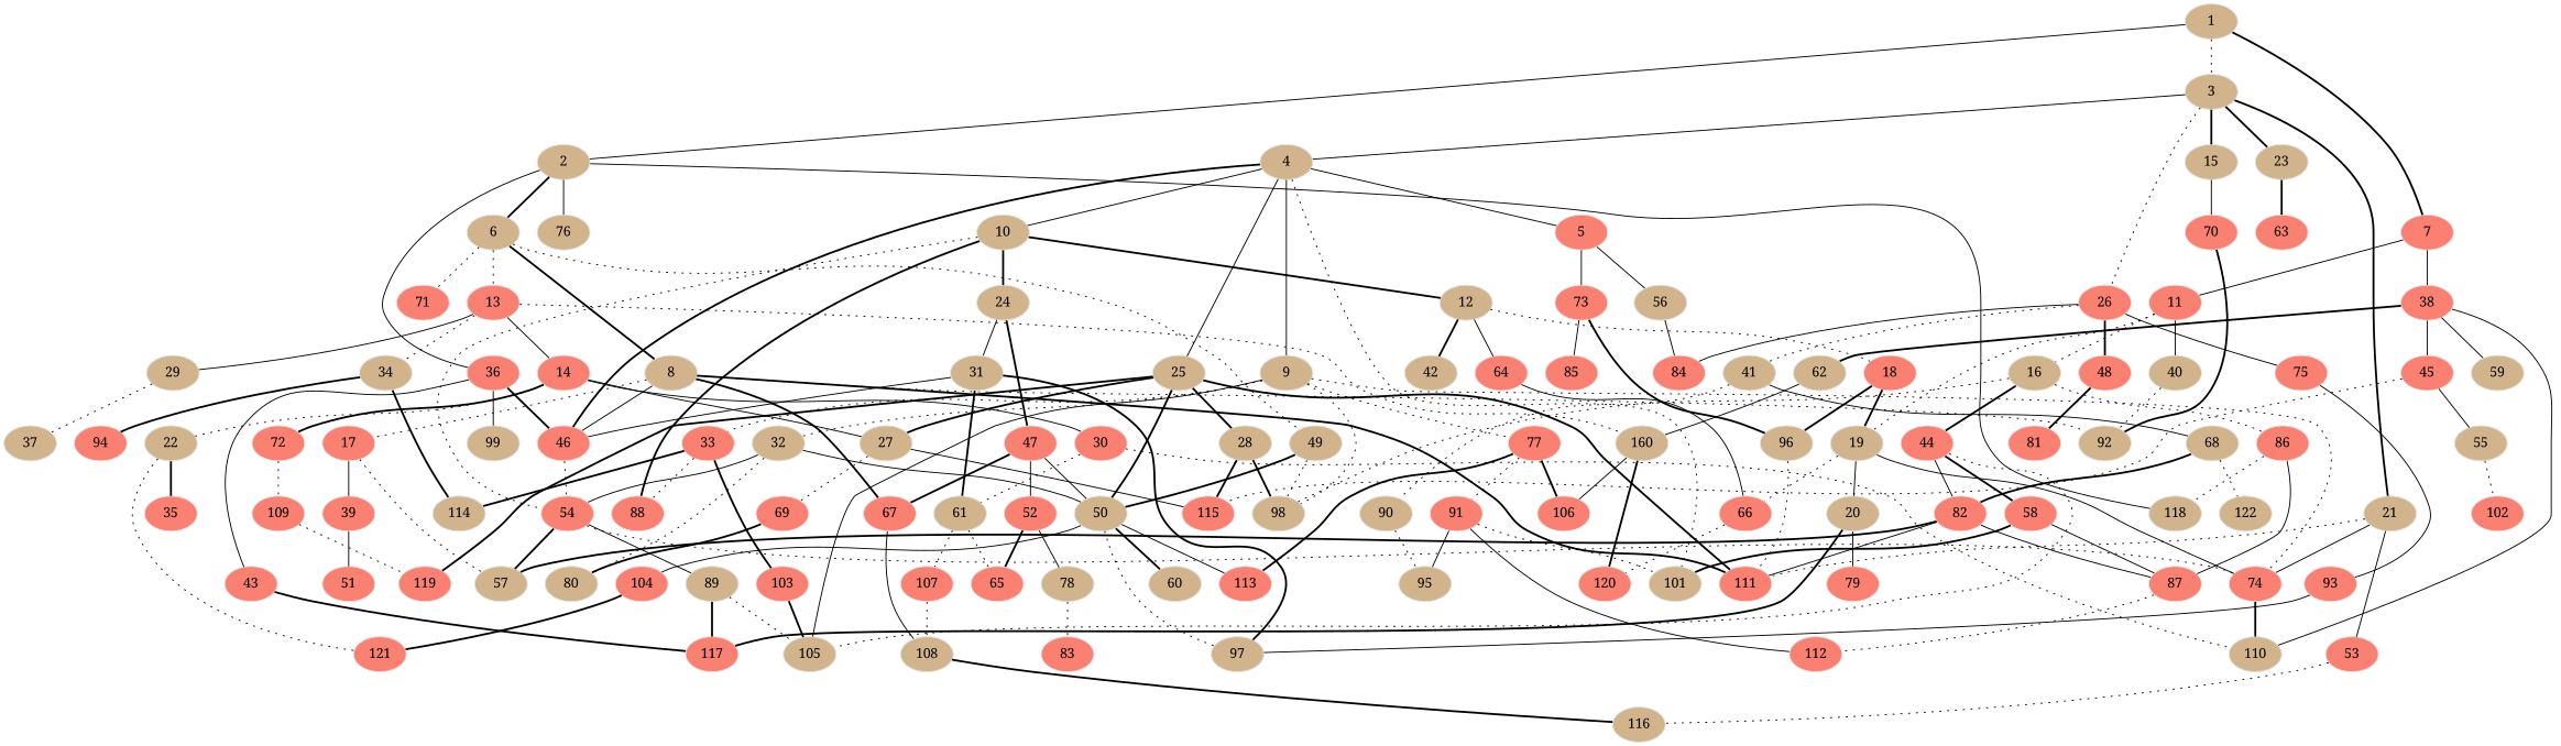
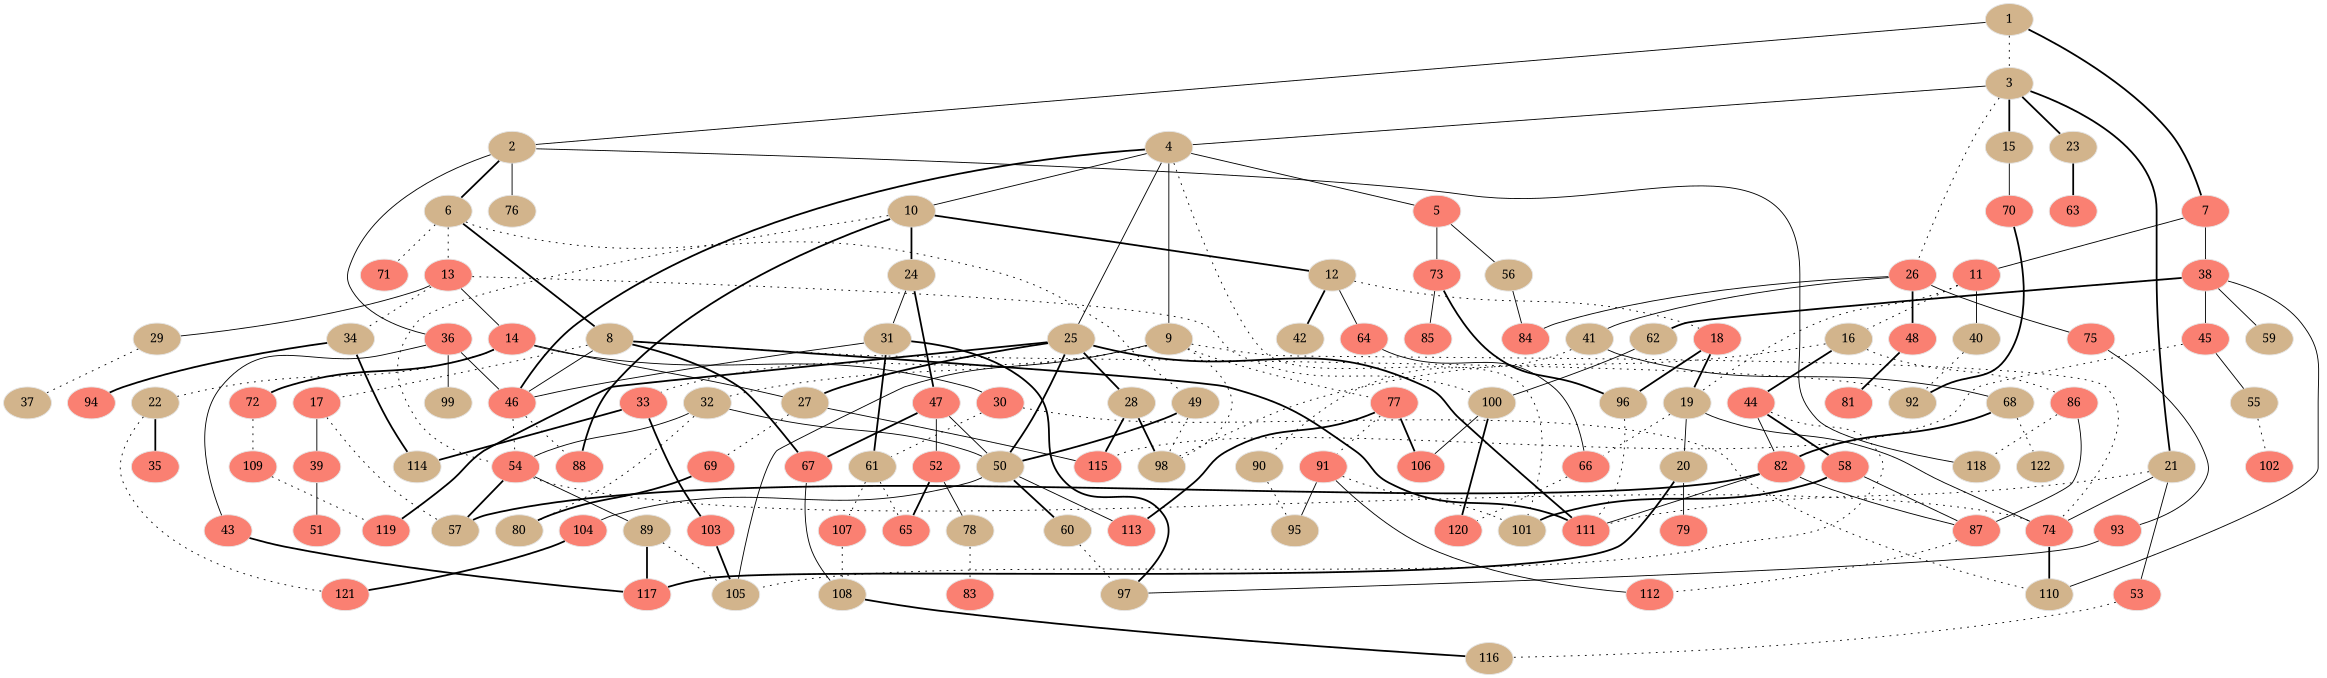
  graph {
    fontname="Noto Serif"
    node [color=gray90 fillcolor=salmon fontname="Noto Serif" style=filled]
    edge [fontname="Noto Serif" style=solid]
    1 [fillcolor=tan]
    2 [fillcolor=tan]
    3 [fillcolor=tan]
    7
    6 [fillcolor=tan]
    36
    76 [fillcolor=tan]
    118 [fillcolor=tan]
    4 [fillcolor=tan]
    15 [fillcolor=tan]
    21 [fillcolor=tan]
    23 [fillcolor=tan]
    26
    11
    38
    8 [fillcolor=tan]
    13
    49 [fillcolor=tan]
    71
    46
    43
    99 [fillcolor=tan]
    5
    9 [fillcolor=tan]
    10 [fillcolor=tan]
    25 [fillcolor=tan]
    101 [fillcolor=tan]
    70
    111
    74
    53
    63
    41 [fillcolor=tan]
    48
    75
    84
    56 [fillcolor=tan]
    73
    32 [fillcolor=tan]
    33
    77
    98 [fillcolor=tan]
    105 [fillcolor=tan]
    12 [fillcolor=tan]
    24 [fillcolor=tan]
    54
    88
    27 [fillcolor=tan]
    28 [fillcolor=tan]
    50 [fillcolor=tan]
    119
    96 [fillcolor=tan]
    85
    17
    67
    92 [fillcolor=tan]
    14
    29 [fillcolor=tan]
    34 [fillcolor=tan]
-   100 [fillcolor=tan label=160]
+   100 [fillcolor=tan]
    16 [fillcolor=tan]
    19 [fillcolor=tan]
    40 [fillcolor=tan]
    110 [fillcolor=tan]
    45
    59 [fillcolor=tan]
    62 [fillcolor=tan]
    39
    57 [fillcolor=tan]
    108 [fillcolor=tan]
    80 [fillcolor=tan]
    103
    114 [fillcolor=tan]
    113
    91
    106
    18
    42 [fillcolor=tan]
    64
    31 [fillcolor=tan]
    47
    89 [fillcolor=tan]
    44
    86
    66
    20 [fillcolor=tan]
    22 [fillcolor=tan]
    30
    72
    37 [fillcolor=tan]
    94
    120
    35
    121
    69
    115
    61 [fillcolor=tan]
    109
    58
    82
    87
    51
    79
    117
    116 [fillcolor=tan]
    97 [fillcolor=tan]
    52
    60 [fillcolor=tan]
    104
    68 [fillcolor=tan]
    90 [fillcolor=tan]
    81
    93
    65
    107
    55 [fillcolor=tan]
    122 [fillcolor=tan]
    95 [fillcolor=tan]
    102
    78 [fillcolor=tan]
    83
    112
    1 -- 2
    1 -- 3 [style=dotted]
    1 -- 7 [style=bold]
    2 -- 6 [style=bold]
    2 -- 36
    2 -- 76
    2 -- 118
    3 -- 4
    3 -- 15 [style=bold]
    3 -- 21 [style=bold]
    3 -- 23 [style=bold]
    3 -- 26 [style=dotted]
    7 -- 11
    7 -- 38
    6 -- 8 [style=bold]
    6 -- 13 [style=dotted]
    6 -- 49 [style=dotted]
    6 -- 71 [style=dotted]
-   36 -- 46 [style=bold]
+   36 -- 46
    36 -- 43
    36 -- 99
    4 -- 46 [style=bold]
    4 -- 5
    4 -- 9
    4 -- 10
    4 -- 25
    4 -- 101 [style=dotted]
    15 -- 70
    21 -- 111 [style=dotted]
    21 -- 74
    21 -- 53
    23 -- 63 [style=bold]
-   26 -- 41 [style=dotted]
+   26 -- 41
    26 -- 48 [style=bold]
    26 -- 75
    26 -- 84
    11 -- 16 [style=dotted]
    11 -- 19 [style=dotted]
    11 -- 40
    38 -- 110
    38 -- 45
    38 -- 59
    38 -- 62 [style=bold]
    8 -- 46
    8 -- 111 [style=bold]
    8 -- 17 [style=dotted]
    8 -- 67 [style=bold]
    8 -- 92 [style=dotted]
    13 -- 14
    13 -- 29
    13 -- 34 [style=dotted]
    13 -- 100 [style=dotted]
    49 -- 98 [style=dotted]
    49 -- 50 [style=bold]
    46 -- 54 [style=dotted]
    43 -- 117 [style=bold]
    5 -- 56
    5 -- 73
    9 -- 74 [style=dotted]
    9 -- 32 [style=dotted]
    9 -- 33 [style=dotted]
    9 -- 77 [style=dotted]
    9 -- 98 [style=dotted]
    9 -- 105
    10 -- 12 [style=bold]
    10 -- 24 [style=bold]
    10 -- 54 [style=dotted]
    10 -- 88 [style=bold]
    25 -- 111 [style=bold]
    25 -- 27 [style=bold]
    25 -- 28 [style=bold]
    25 -- 50 [style=bold]
    25 -- 119 [style=bold]
    70 -- 92 [style=bold]
    74 -- 110 [style=bold]
    53 -- 116 [style=dotted]
    41 -- 68
    41 -- 90 [style=dotted]
    48 -- 81 [style=bold]
    75 -- 93
    56 -- 84
    73 -- 96 [style=bold]
    73 -- 85
    32 -- 54
    32 -- 50
    32 -- 80 [style=dotted]
-   33 -- 88 [style=dotted]
+   46 -- 88 [style=dotted]
    33 -- 103 [style=bold]
    33 -- 114 [style=bold]
    77 -- 113 [style=bold]
    77 -- 91 [style=dotted]
    77 -- 106 [style=bold]
    12 -- 18 [style=dotted]
    12 -- 42 [style=bold]
    12 -- 64
    24 -- 31
    24 -- 47 [style=bold]
    54 -- 74 [style=dotted]
    54 -- 57 [style=bold]
    54 -- 89
    27 -- 69 [style=dotted]
    27 -- 115
    28 -- 98 [style=bold]
    28 -- 115 [style=bold]
    50 -- 113
-   50 -- 97 [style=dotted]
+   60 -- 97 [style=dotted]
    50 -- 60 [style=bold]
    50 -- 104
    96 -- 111 [style=dotted]
    17 -- 39
    17 -- 57 [style=dotted]
    67 -- 108
    14 -- 27
    14 -- 22 [style=dotted]
    14 -- 30
    14 -- 72 [style=bold]
    29 -- 37 [style=dotted]
    34 -- 114 [style=bold]
    34 -- 94 [style=bold]
    100 -- 106
    100 -- 120 [style=bold]
    16 -- 98 [style=dotted]
    16 -- 44 [style=bold]
    16 -- 86 [style=dotted]
    19 -- 74
    19 -- 66 [style=dotted]
    19 -- 20
    40 -- 92 [style=dotted]
    45 -- 115 [style=dotted]
    45 -- 55
    62 -- 100
    39 -- 51
    108 -- 116 [style=bold]
    103 -- 105 [style=bold]
    91 -- 101 [style=dotted]
    91 -- 95
    91 -- 112
    18 -- 96 [style=bold]
    18 -- 19 [style=bold]
    64 -- 66
    31 -- 46
    31 -- 61 [style=bold]
    31 -- 97 [style=bold]
    47 -- 50
    47 -- 67 [style=bold]
    47 -- 52
    89 -- 105 [style=dotted]
    89 -- 117 [style=bold]
    44 -- 105 [style=dotted]
    44 -- 58 [style=bold]
    44 -- 82
    86 -- 118 [style=dotted]
    86 -- 87
    66 -- 120 [style=dotted]
    20 -- 79
    20 -- 117 [style=bold]
    22 -- 35 [style=bold]
    22 -- 121 [style=dotted]
    30 -- 110 [style=dotted]
    30 -- 61 [style=dotted]
    72 -- 109 [style=dotted]
    69 -- 80 [style=bold]
    61 -- 65 [style=dotted]
    61 -- 107 [style=dotted]
    109 -- 119 [style=dotted]
    58 -- 101 [style=bold]
    58 -- 87
    82 -- 111
    82 -- 57 [style=bold]
    82 -- 87
    87 -- 112 [style=dotted]
    52 -- 65 [style=bold]
    52 -- 78
    104 -- 121 [style=bold]
    68 -- 82 [style=bold]
    68 -- 122 [style=dotted]
    90 -- 95 [style=dotted]
    93 -- 97
    107 -- 108 [style=dotted]
    55 -- 102 [style=dotted]
    78 -- 83 [style=dotted]
  }
